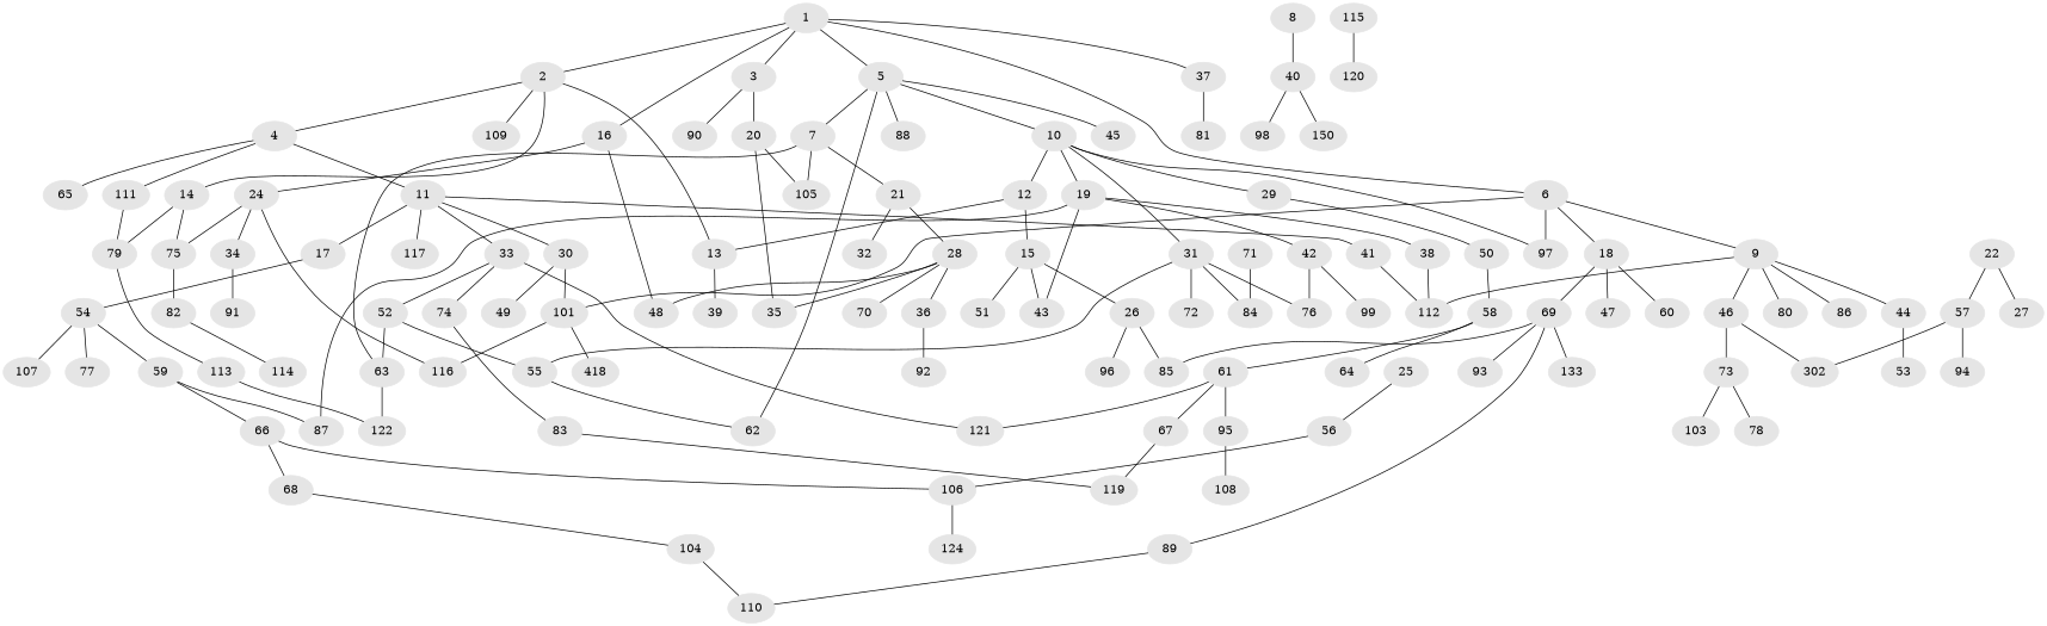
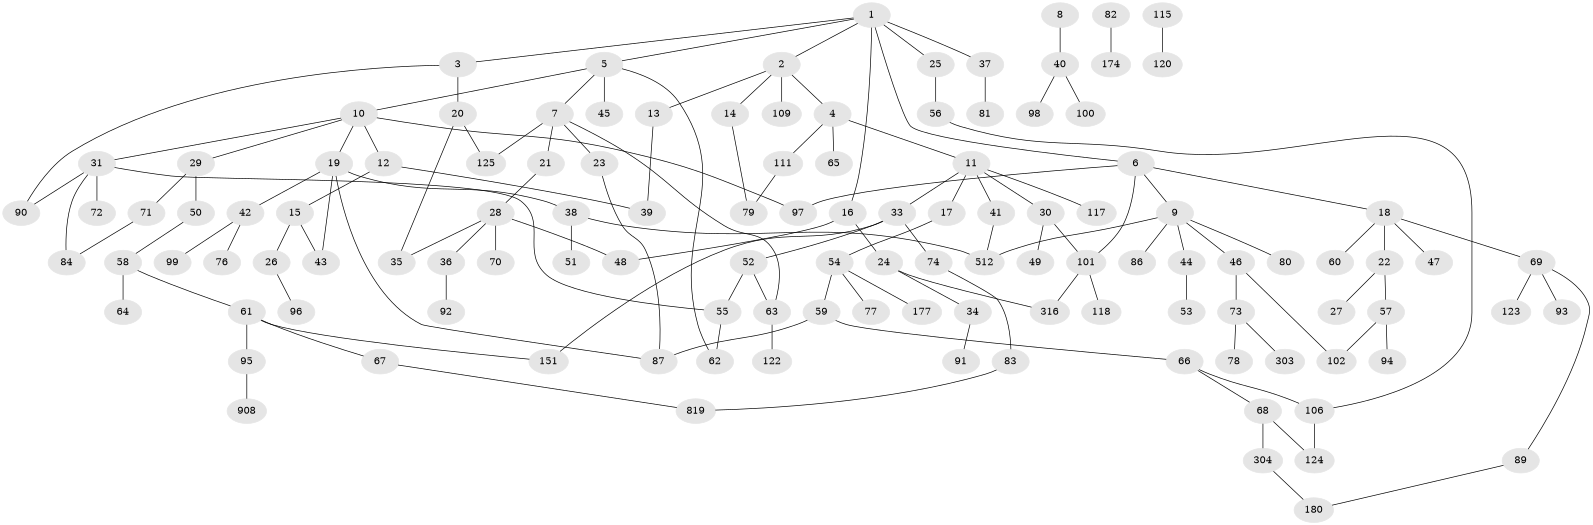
  graph {
    node [color=gray90 style=filled]
    1
    2
    3
    5
    6
    16
    25
    37
    4
    13
    14
    109
    20
    90
    7
    10
    45
    62
-   88
    9
    18
    97
    101
    24
    48
    56
    81
    11
    65
    111
    39
    79
-   75
-   105
+   105 [label=125]
    35
    17
    30
    33
    41
    117
    21
+   23
    63
    8
    40
    12
    19
    29
    31
    44
    46
    80
    86
-   112
+   112 [label=512]
    22
    47
    60
    69
-   116
-   118 [label=418]
+   116 [label=316]
+   118
    28
-   32
    87
    122
    98
-   100 [label=150]
+   100
    53
    73
-   102 [label=302]
+   102
    15
    43
    38
    42
    50
    71
    55
    72
    84
    54
    49
    52
    74
-   121
-   113
+   121 [label=151]
    26
    82
-   85
    96
    34
    59
    77
-   107
+   107 [label=177]
    115
    120
    27
    57
    89
    93
-   123 [label=133]
+   123
    51
    76
    99
    36
    70
    94
    91
    106
    92
    58
    83
    78
-   103
+   103 [label=303]
    61
    64
    66
    124
    67
    95
    68
-   119
-   108
-   104
-   110
-   114
+   119 [label=819]
+   108 [label=908]
+   104 [label=304]
+   110 [label=180]
+   114 [label=174]
    1 -- 2
    1 -- 3
    1 -- 5
    1 -- 6
    1 -- 16
+   1 -- 25
    1 -- 37
    2 -- 4
    2 -- 13
    2 -- 14
    2 -- 109
    3 -- 20
    3 -- 90
    5 -- 7
    5 -- 10
    5 -- 45
    5 -- 62
-   5 -- 88
    6 -- 9
    6 -- 18
    6 -- 97
    6 -- 101
    16 -- 24
    16 -- 48
    25 -- 56
    37 -- 81
    4 -- 11
    4 -- 65
    4 -- 111
    13 -- 39
    14 -- 79
-   14 -- 75
    20 -- 105
    20 -- 35
    7 -- 105
    7 -- 21
+   7 -- 23
    7 -- 63
    10 -- 97
    10 -- 12
    10 -- 19
    10 -- 29
    10 -- 31
    9 -- 44
    9 -- 46
    9 -- 80
    9 -- 86
    9 -- 112
+   18 -- 22
    18 -- 47
    18 -- 60
    18 -- 69
    101 -- 116
    101 -- 118
-   24 -- 75
    24 -- 116
    24 -- 34
    56 -- 106
    11 -- 17
    11 -- 30
    11 -- 33
    11 -- 41
    11 -- 117
    111 -- 79
-   79 -- 113
-   75 -- 82
    17 -- 54
    30 -- 101
    30 -- 49
    33 -- 52
    33 -- 74
    33 -- 121
    41 -- 112
    21 -- 28
-   21 -- 32
+   23 -- 87
    63 -- 122
    8 -- 40
    40 -- 98
    40 -- 100
-   12 -- 13
+   12 -- 39
    12 -- 15
    19 -- 87
    19 -- 43
    19 -- 38
    19 -- 42
    29 -- 50
-   31 -- 76
+   29 -- 71
+   31 -- 90
    31 -- 55
    31 -- 72
    31 -- 84
    44 -- 53
    46 -- 73
    46 -- 102
    22 -- 27
    22 -- 57
-   69 -- 85
    69 -- 89
    69 -- 93
    69 -- 123
    28 -- 48
    28 -- 35
    28 -- 36
    28 -- 70
    73 -- 78
    73 -- 103
    15 -- 43
    15 -- 26
    38 -- 112
-   15 -- 51
+   38 -- 51
    42 -- 76
    42 -- 99
    50 -- 58
    71 -- 84
    55 -- 62
    54 -- 59
    54 -- 77
    54 -- 107
    52 -- 63
    52 -- 55
    74 -- 83
-   113 -- 122
-   26 -- 85
    26 -- 96
    82 -- 114
    34 -- 91
    59 -- 87
    59 -- 66
    115 -- 120
    57 -- 102
    57 -- 94
    89 -- 110
    36 -- 92
    106 -- 124
    58 -- 61
    58 -- 64
    83 -- 119
    61 -- 121
    61 -- 67
    61 -- 95
    66 -- 106
    66 -- 68
    67 -- 119
    95 -- 108
+   68 -- 124
    68 -- 104
    104 -- 110
  }
